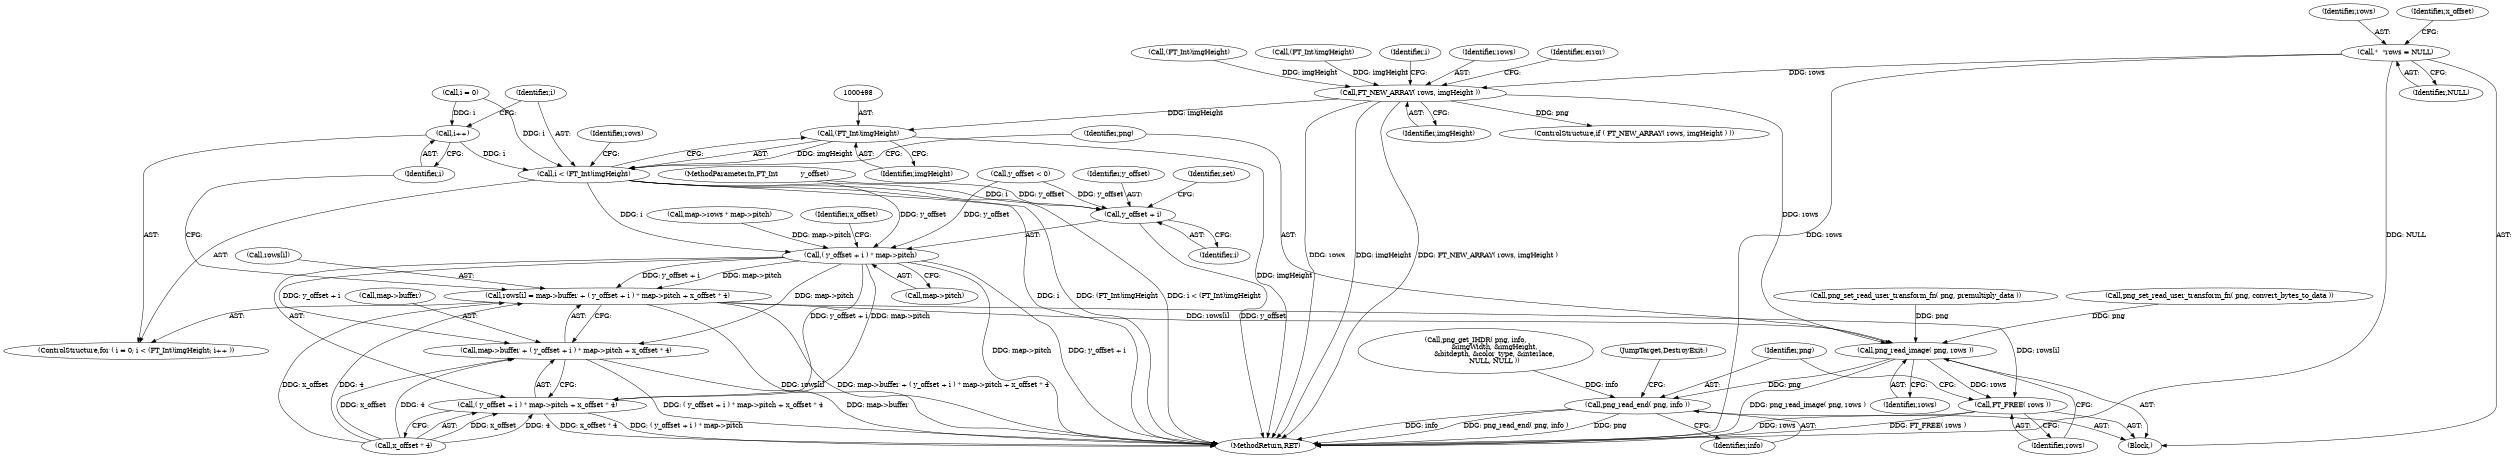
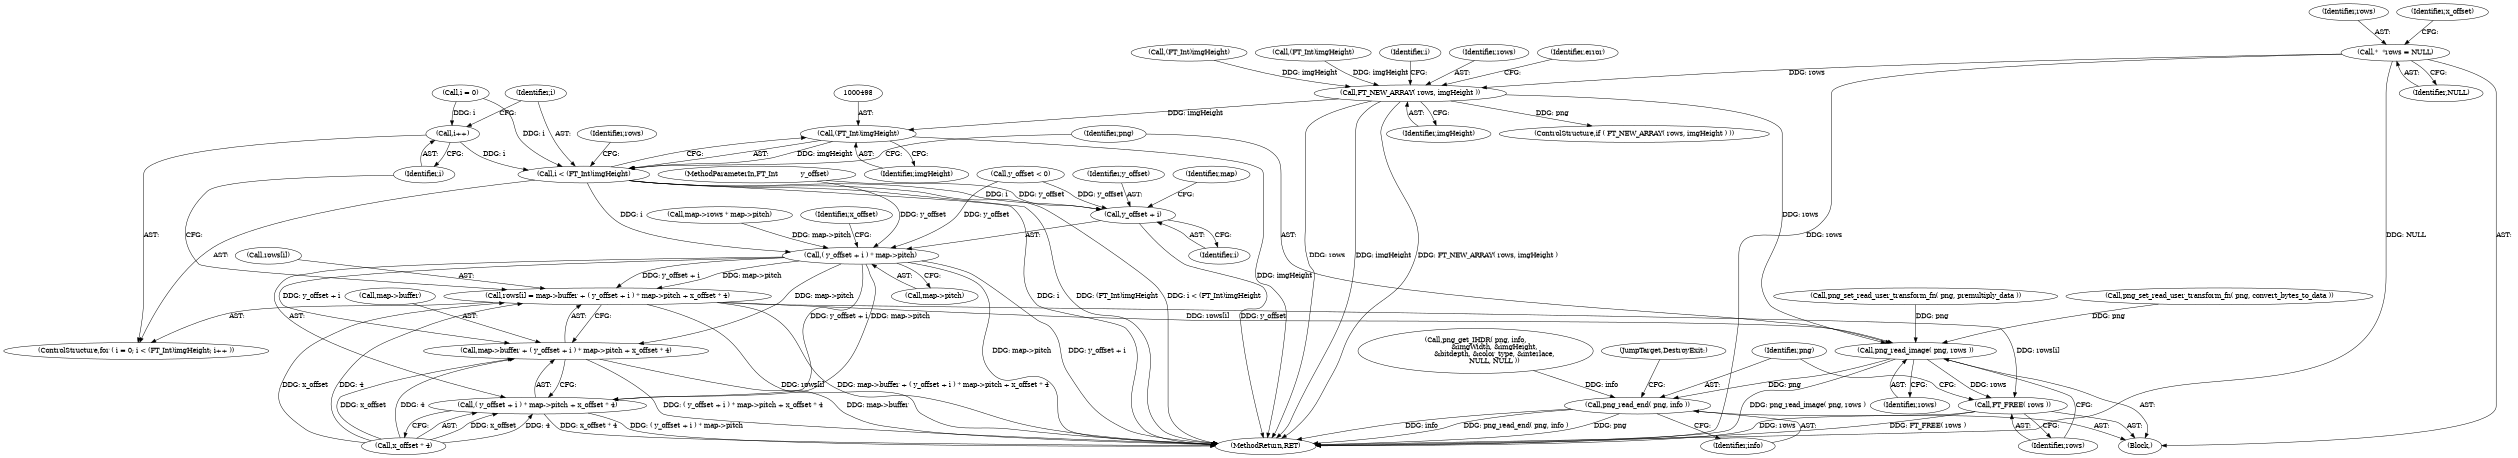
  digraph {
    n1 [label="(Call,*  *rows = NULL)"]
    n2 [label="(Call,FT_NEW_ARRAY( rows, imgHeight ))"]
    n3 [label="(Block,)"]
    n4 [label="(MethodReturn,RET)"]
    n5 [label="(Identifier,NULL)"]
    n6 [label="(Call,(FT_Int)imgHeight)"]
    n7 [label="(Call,png_read_image( png, rows ))"]
    n8 [label="(Identifier,imgHeight)"]
    n9 [label="(ControlStructure,if ( FT_NEW_ARRAY( rows, imgHeight ) ))"]
    n10 [label="(Call,i < (FT_Int)imgHeight)"]
    n11 [label="(Identifier,imgHeight)"]
    n12 [label="(Call,FT_FREE( rows ))"]
    n13 [label="(Call,png_read_end( png, info ))"]
    n14 [label="(Identifier,rows)"]
    n15 [label="(Call,( y_offset + i ) * map->pitch)"]
    n16 [label="(Call,y_offset + i)"]
    n17 [label="(ControlStructure,for ( i = 0; i < (FT_Int)imgHeight; i++ ))"]
    n18 [label="(Call,i++)"]
    n19 [label="(Identifier,i)"]
    n20 [label="(Call,rows[i] = map->buffer + ( y_offset + i ) * map->pitch + x_offset * 4)"]
    n21 [label="(Call,map->buffer + ( y_offset + i ) * map->pitch + x_offset * 4)"]
    n22 [label="(Call,( y_offset + i ) * map->pitch + x_offset * 4)"]
    n23 [label="(Call,map->pitch)"]
    n24 [label="(Identifier,i)"]
    n25 [label="(Call,x_offset * 4)"]
    n26 [label="(Identifier,rows)"]
    n27 [label="(Identifier,info)"]
    n28 [label="(Call,(FT_Int)imgHeight)"]
    n29 [label="(Identifier,y_offset)"]
    n30 [label="(Identifier,png)"]
    n31 [label="(Identifier,rows)"]
    n32 [label="(Call,(FT_Int)imgHeight)"]
    n33 [label="(MethodParameterIn,FT_Int           y_offset)"]
    n34 [label="(Call,i = 0)"]
    n35 [label="(Identifier,x_offset)"]
    n36 [label="(Call,rows[i])"]
    n37 [label="(Identifier,png)"]
    n38 [label="(Identifier,i)"]
    n39 [label="(Identifier,i)"]
    n40 [label="(Call,png_set_read_user_transform_fn( png, convert_bytes_to_data ))"]
-   n41 [label="(Identifier,set)"]
+   n41 [label="(Identifier,map)"]
    n42 [label="(Identifier,rows)"]
    n43 [label="(Call,png_get_IHDR( png, info,\n                  &imgWidth, &imgHeight,\n                  &bitdepth, &color_type, &interlace,\n                  NULL, NULL ))"]
    n44 [label="(Call,map->rows * map->pitch)"]
    n45 [label="(Call,map->buffer)"]
    n46 [label="(Call,y_offset < 0)"]
    n47 [label="(Identifier,x_offset)"]
    n48 [label="(Call,png_set_read_user_transform_fn( png, premultiply_data ))"]
    n49 [label="(JumpTarget,DestroyExit:)"]
    n50 [label="(Identifier,rows)"]
    n51 [label="(Identifier,error)"]
    1000498
    n1 -> n2 [label="DDG: rows"]
    n1 -> n3 [label="AST: "]
    n1 -> n4 [label="DDG: rows"]
    n1 -> n4 [label="DDG: NULL"]
    n1 -> n5 [label="CFG: "]
    n2 -> n4 [label="DDG: rows"]
    n2 -> n4 [label="DDG: imgHeight"]
    n2 -> n4 [label="DDG: FT_NEW_ARRAY( rows, imgHeight )"]
    n2 -> n6 [label="DDG: imgHeight"]
    n2 -> n7 [label="DDG: rows"]
    n2 -> n8 [label="CFG: "]
    n2 -> n9 [label="DDG: png"]
    n5 -> n1 [label="AST: "]
    n6 -> n4 [label="DDG: imgHeight"]
    n6 -> n10 [label="AST: "]
    n6 -> n10 [label="DDG: imgHeight"]
    n6 -> n11 [label="CFG: "]
    n7 -> n3 [label="AST: "]
    n7 -> n4 [label="DDG: png_read_image( png, rows )"]
    n7 -> n12 [label="DDG: rows"]
    n7 -> n13 [label="DDG: png"]
    n7 -> n14 [label="CFG: "]
    n8 -> n2 [label="AST: "]
    n10 -> n4 [label="DDG: i"]
    n10 -> n4 [label="DDG: (FT_Int)imgHeight"]
    n10 -> n4 [label="DDG: i < (FT_Int)imgHeight"]
    n10 -> n6 [label="CFG: "]
    n10 -> n15 [label="DDG: i"]
    n10 -> n16 [label="DDG: i"]
    n10 -> n17 [label="AST: "]
    n11 -> n6 [label="AST: "]
    n12 -> n3 [label="AST: "]
    n12 -> n4 [label="DDG: rows"]
    n12 -> n4 [label="DDG: FT_FREE( rows )"]
    n12 -> n26 [label="CFG: "]
    n13 -> n3 [label="AST: "]
    n13 -> n4 [label="DDG: info"]
    n13 -> n4 [label="DDG: png_read_end( png, info )"]
    n13 -> n4 [label="DDG: png"]
    n13 -> n27 [label="CFG: "]
    n14 -> n7 [label="AST: "]
    n15 -> n4 [label="DDG: map->pitch"]
    n15 -> n4 [label="DDG: y_offset + i"]
    n15 -> n20 [label="DDG: y_offset + i"]
    n15 -> n20 [label="DDG: map->pitch"]
    n15 -> n21 [label="DDG: y_offset + i"]
    n15 -> n21 [label="DDG: map->pitch"]
    n15 -> n22 [label="AST: "]
    n15 -> n22 [label="DDG: y_offset + i"]
    n15 -> n22 [label="DDG: map->pitch"]
    n15 -> n23 [label="CFG: "]
    n16 -> n4 [label="DDG: y_offset"]
    n16 -> n15 [label="AST: "]
    n16 -> n24 [label="CFG: "]
    n18 -> n10 [label="DDG: i"]
    n18 -> n17 [label="AST: "]
    n18 -> n19 [label="CFG: "]
    n19 -> n18 [label="AST: "]
    n19 -> n20 [label="CFG: "]
    n20 -> n4 [label="DDG: map->buffer + ( y_offset + i ) * map->pitch + x_offset * 4"]
    n20 -> n4 [label="DDG: rows[i]"]
    n20 -> n7 [label="DDG: rows[i]"]
    n20 -> n12 [label="DDG: rows[i]"]
    n20 -> n17 [label="AST: "]
    n20 -> n21 [label="CFG: "]
    n21 -> n4 [label="DDG: map->buffer"]
    n21 -> n4 [label="DDG: ( y_offset + i ) * map->pitch + x_offset * 4"]
    n21 -> n20 [label="AST: "]
    n21 -> n22 [label="CFG: "]
    n22 -> n4 [label="DDG: ( y_offset + i ) * map->pitch"]
    n22 -> n4 [label="DDG: x_offset * 4"]
    n22 -> n21 [label="AST: "]
    n22 -> n25 [label="CFG: "]
    n23 -> n15 [label="AST: "]
    n24 -> n16 [label="AST: "]
    n25 -> n20 [label="DDG: x_offset"]
    n25 -> n20 [label="DDG: 4"]
    n25 -> n21 [label="DDG: x_offset"]
    n25 -> n21 [label="DDG: 4"]
    n25 -> n22 [label="AST: "]
    n25 -> n22 [label="DDG: x_offset"]
    n25 -> n22 [label="DDG: 4"]
    n26 -> n7 [label="CFG: "]
    n26 -> n12 [label="AST: "]
    n27 -> n13 [label="AST: "]
    n28 -> n2 [label="DDG: imgHeight"]
    n29 -> n16 [label="AST: "]
    n30 -> n7 [label="AST: "]
    n30 -> n10 [label="CFG: "]
    n31 -> n1 [label="AST: "]
    n32 -> n2 [label="DDG: imgHeight"]
    n33 -> n15 [label="DDG: y_offset"]
    n33 -> n16 [label="DDG: y_offset"]
    n34 -> n10 [label="DDG: i"]
    n34 -> n18 [label="DDG: i"]
    n35 -> n1 [label="CFG: "]
    n36 -> n20 [label="AST: "]
    n37 -> n12 [label="CFG: "]
    n37 -> n13 [label="AST: "]
    n38 -> n2 [label="CFG: "]
    n39 -> n10 [label="AST: "]
    n39 -> n18 [label="CFG: "]
    n40 -> n7 [label="DDG: png"]
    n41 -> n16 [label="CFG: "]
    n42 -> n10 [label="CFG: "]
    n43 -> n13 [label="DDG: info"]
    n44 -> n15 [label="DDG: map->pitch"]
    n45 -> n21 [label="AST: "]
    n46 -> n15 [label="DDG: y_offset"]
    n46 -> n16 [label="DDG: y_offset"]
    n47 -> n15 [label="CFG: "]
    n48 -> n7 [label="DDG: png"]
    n49 -> n13 [label="CFG: "]
    n50 -> n2 [label="AST: "]
    n51 -> n2 [label="CFG: "]
    1000498 -> n6 [label="AST: "]
  }
